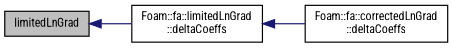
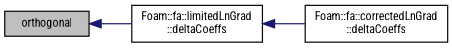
  digraph {
    fontname="Roboto Condensed"
    rankdir=LR
    node [color=black fontname="Roboto Condensed" fontsize=10 shape=record]
    edge [color=midnightblue dir=back fontname="Roboto Condensed" fontsize=10 labelfontname=Helvetica labelfontsize=10 style=solid]
-   n1 [fillcolor=grey75 fontcolor=black height=0.2 label=limitedLnGrad style=filled width=0.4]
+   n1 [fillcolor=grey75 fontcolor=black height=0.2 label=orthogonal style=filled width=0.4]
    n2 [height=0.2 label="Foam::fa::limitedLnGrad\l::deltaCoeffs" width=0.4]
    n3 [height=0.2 label="Foam::fa::correctedLnGrad\l::deltaCoeffs" width=0.4]
    n1 -> n2
    n2 -> n3
  }
